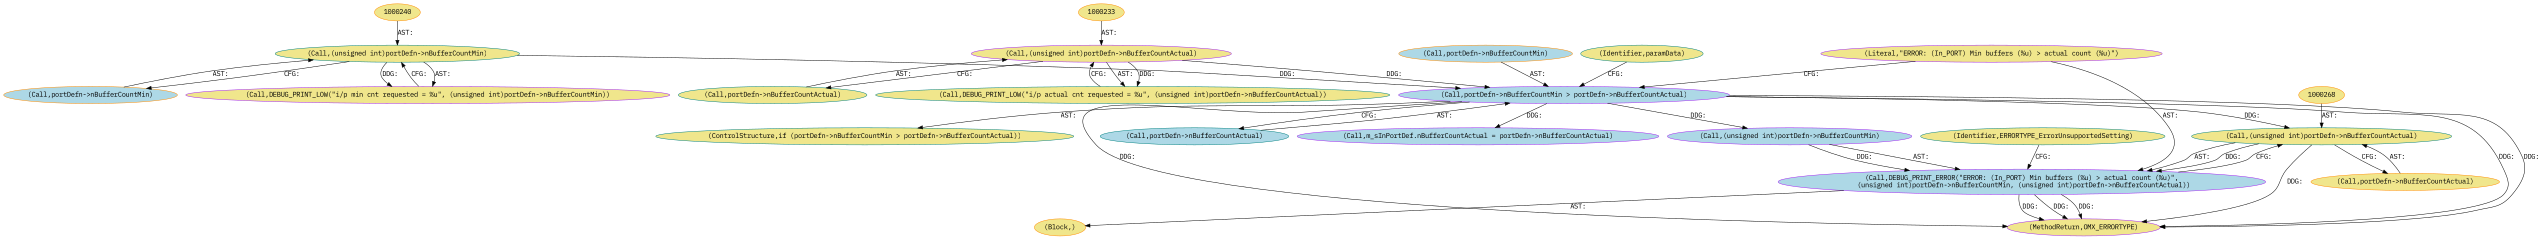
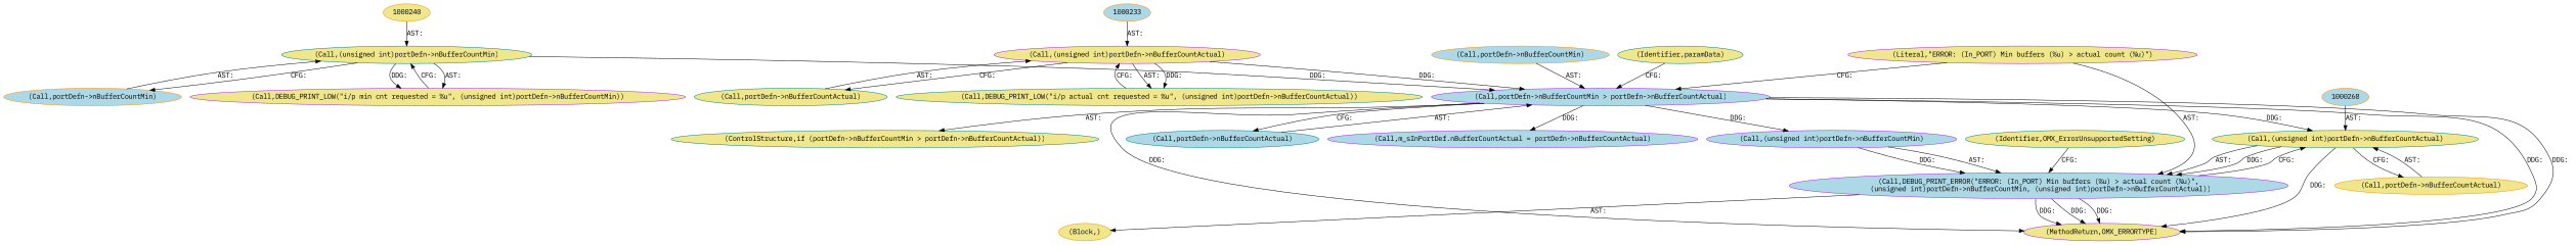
  digraph {
    fontname="IBM Plex Mono"
    node [color=teal fillcolor=khaki fontname="IBM Plex Mono" style=filled]
    edge [fontname="IBM Plex Mono"]
    n1 [label="(Call,(unsigned int)portDefn->nBufferCountActual)"]
    n2 [color=purple fillcolor=lightblue label="(Call,DEBUG_PRINT_ERROR(\"ERROR: (In_PORT) Min buffers (%u) > actual count (%u)\",\n (unsigned int)portDefn->nBufferCountMin, (unsigned int)portDefn->nBufferCountActual))"]
    n3 [color=darkorange label="(Call,portDefn->nBufferCountActual)"]
    n4 [color=purple label="(MethodReturn,OMX_ERRORTYPE)"]
    n5 [color=darkorange label="(Block,)"]
    n6 [color=purple fillcolor=lightblue label="(Call,portDefn->nBufferCountMin > portDefn->nBufferCountActual)"]
    n7 [label="(ControlStructure,if (portDefn->nBufferCountMin > portDefn->nBufferCountActual))"]
    n8 [color=purple fillcolor=lightblue label="(Call,(unsigned int)portDefn->nBufferCountMin)"]
    n9 [fillcolor=lightblue label="(Call,portDefn->nBufferCountActual)"]
    n10 [color=purple fillcolor=lightblue label="(Call,m_sInPortDef.nBufferCountActual = portDefn->nBufferCountActual)"]
    n11 [label="(Call,(unsigned int)portDefn->nBufferCountMin)"]
    n12 [color=purple label="(Call,DEBUG_PRINT_LOW(\"i/p min cnt requested = %u\", (unsigned int)portDefn->nBufferCountMin))"]
    n13 [color=darkorange fillcolor=lightblue label="(Call,portDefn->nBufferCountMin)"]
    n14 [color=purple label="(Call,(unsigned int)portDefn->nBufferCountActual)"]
    n15 [label="(Call,DEBUG_PRINT_LOW(\"i/p actual cnt requested = %u\", (unsigned int)portDefn->nBufferCountActual))"]
    n16 [label="(Call,portDefn->nBufferCountActual)"]
    n17 [color=purple label="(Literal,\"ERROR: (In_PORT) Min buffers (%u) > actual count (%u)\")"]
    n18 [color=darkorange fillcolor=lightblue label="(Call,portDefn->nBufferCountMin)"]
    n19 [label="(Identifier,paramData)"]
-   n20 [label="(Identifier,ERRORTYPE_ErrorUnsupportedSetting)"]
-   1000268 [color=darkorange]
+   n20 [label="(Identifier,OMX_ErrorUnsupportedSetting)"]
+   1000268 [color=darkorange fillcolor=lightblue]
    1000240 [color=darkorange]
-   1000233 [color=darkorange]
+   1000233 [color=darkorange fillcolor=lightblue]
    n1 -> n2 [label="AST: "]
    n1 -> n2 [label="DDG: "]
    n1 -> n3 [label="CFG: "]
    n1 -> n4 [label="DDG: "]
    n2 -> n1 [label="CFG: "]
    n2 -> n4 [label="DDG: "]
    n2 -> n4 [label="DDG: "]
    n2 -> n4 [label="DDG: "]
    n2 -> n5 [label="AST: "]
    n3 -> n1 [label="AST: "]
    n6 -> n1 [label="DDG: "]
    n6 -> n4 [label="DDG: "]
    n6 -> n4 [label="DDG: "]
    n6 -> n4 [label="DDG: "]
    n6 -> n7 [label="AST: "]
    n6 -> n8 [label="DDG: "]
    n6 -> n9 [label="CFG: "]
    n6 -> n10 [label="DDG: "]
    n8 -> n2 [label="AST: "]
    n8 -> n2 [label="DDG: "]
    n9 -> n6 [label="AST: "]
    n11 -> n6 [label="DDG: "]
    n11 -> n12 [label="AST: "]
    n11 -> n12 [label="DDG: "]
    n11 -> n13 [label="CFG: "]
    n12 -> n11 [label="CFG: "]
    n13 -> n11 [label="AST: "]
    n14 -> n6 [label="DDG: "]
    n14 -> n15 [label="AST: "]
    n14 -> n15 [label="DDG: "]
    n14 -> n16 [label="CFG: "]
    n15 -> n14 [label="CFG: "]
    n16 -> n14 [label="AST: "]
    n17 -> n2 [label="AST: "]
    n17 -> n6 [label="CFG: "]
    n18 -> n6 [label="AST: "]
    n19 -> n6 [label="CFG: "]
    n20 -> n2 [label="CFG: "]
    1000268 -> n1 [label="AST: "]
    1000240 -> n11 [label="AST: "]
    1000233 -> n14 [label="AST: "]
  }
